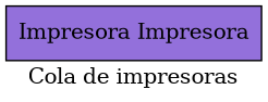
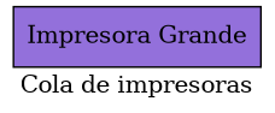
  digraph {
    label="Cola de impresoras"
-   n1 [color=black fillcolor=mediumpurple label="Impresora Impresora" shape=box style=filled]
+   n1 [color=black fillcolor=mediumpurple label="Impresora Grande" shape=box style=filled]
  }
